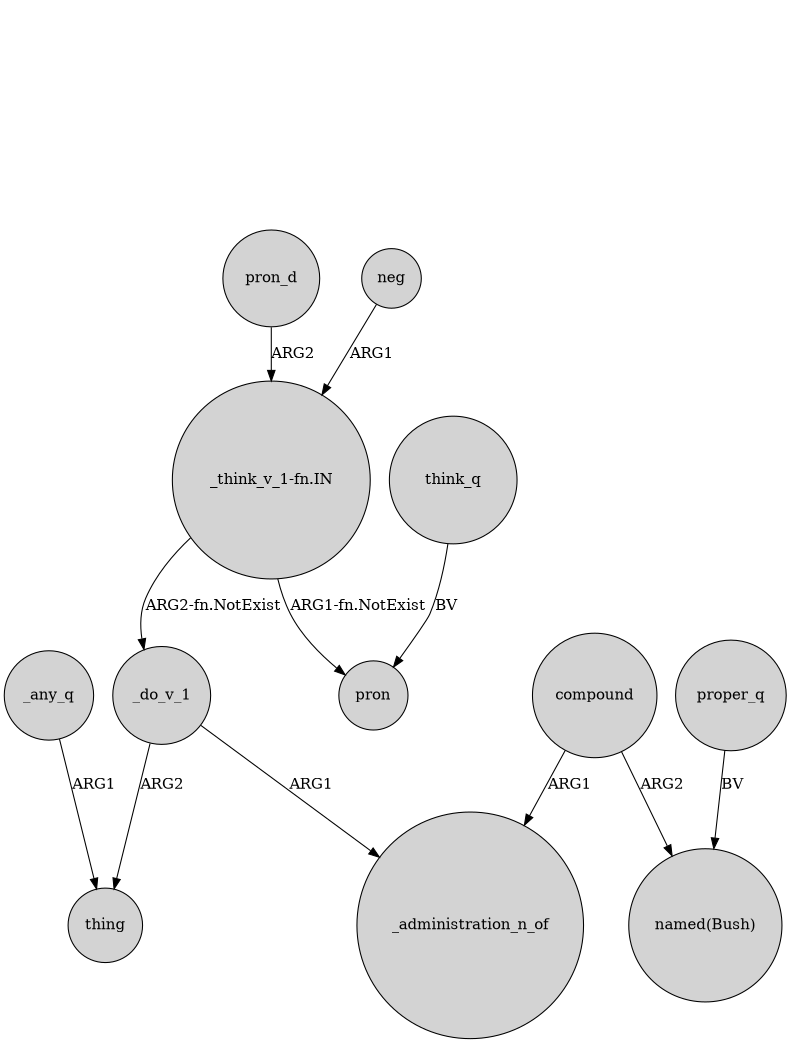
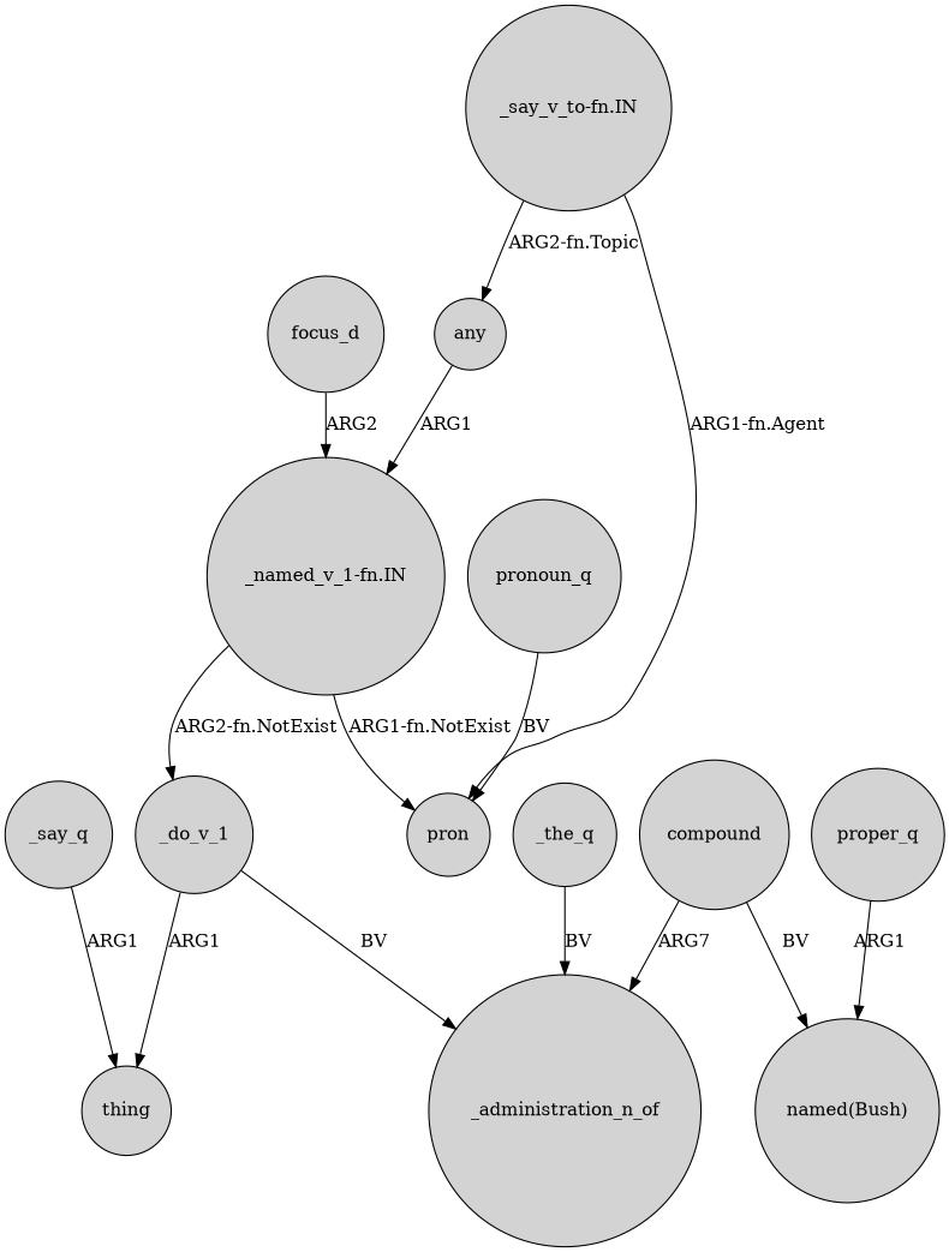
  digraph {
    node [shape=circle style=filled]
    compound
    _administration_n_of
    "named(Bush)"
    _do_v_1
    thing
-   "_think_v_1-fn.IN"
+   "_think_v_1-fn.IN" [label="_named_v_1-fn.IN"]
    pron
-   neg
-   focus_d [label=pron_d]
+   "_say_v_to-fn.IN"
+   neg [label=any]
+   focus_d
+   _the_q
    proper_q
-   _any_q
-   pronoun_q [label=think_q]
-   compound -> _administration_n_of [label=ARG1]
-   compound -> "named(Bush)" [label=ARG2]
-   _do_v_1 -> _administration_n_of [label=ARG1]
-   _do_v_1 -> thing [label=ARG2]
+   _any_q [label=_say_q]
+   pronoun_q
+   compound -> _administration_n_of [label=ARG7]
+   compound -> "named(Bush)" [label=BV]
+   _do_v_1 -> _administration_n_of [label=BV]
+   _do_v_1 -> thing [label=ARG1]
    "_think_v_1-fn.IN" -> _do_v_1 [label="ARG2-fn.NotExist"]
    "_think_v_1-fn.IN" -> pron [label="ARG1-fn.NotExist"]
+   "_say_v_to-fn.IN" -> pron [label="ARG1-fn.Agent"]
+   "_say_v_to-fn.IN" -> neg [label="ARG2-fn.Topic"]
    neg -> "_think_v_1-fn.IN" [label=ARG1]
    focus_d -> "_think_v_1-fn.IN" [label=ARG2]
-   proper_q -> "named(Bush)" [label=BV]
+   _the_q -> _administration_n_of [label=BV]
+   proper_q -> "named(Bush)" [label=ARG1]
    _any_q -> thing [label=ARG1]
    pronoun_q -> pron [label=BV]
  }
